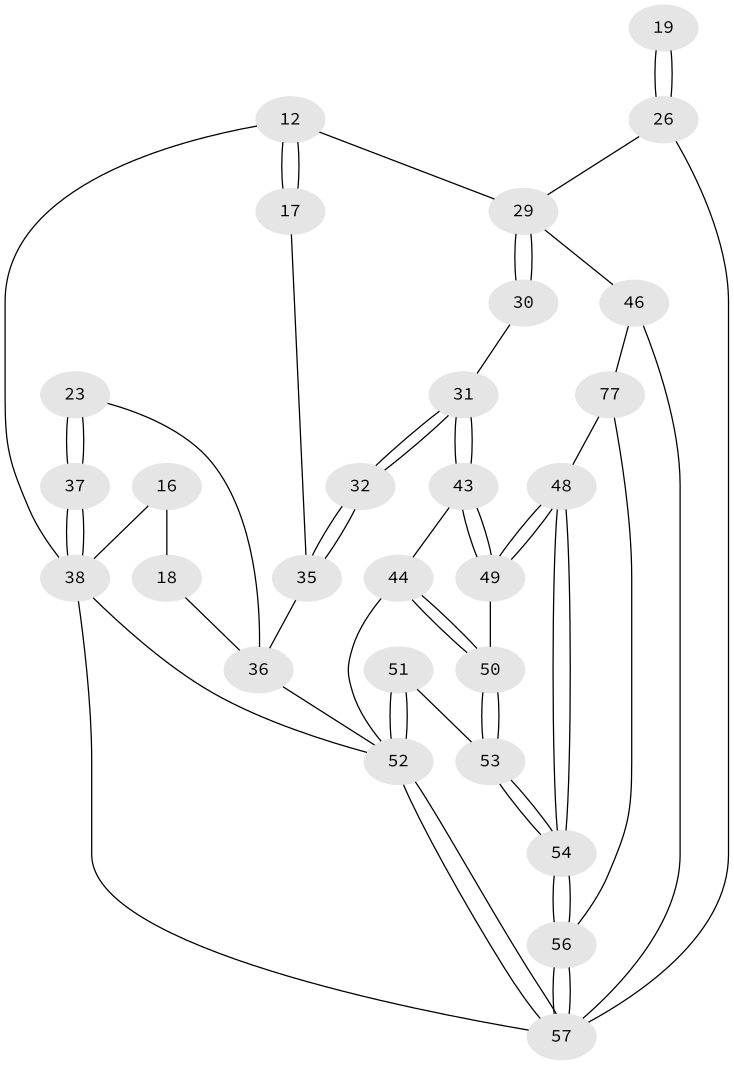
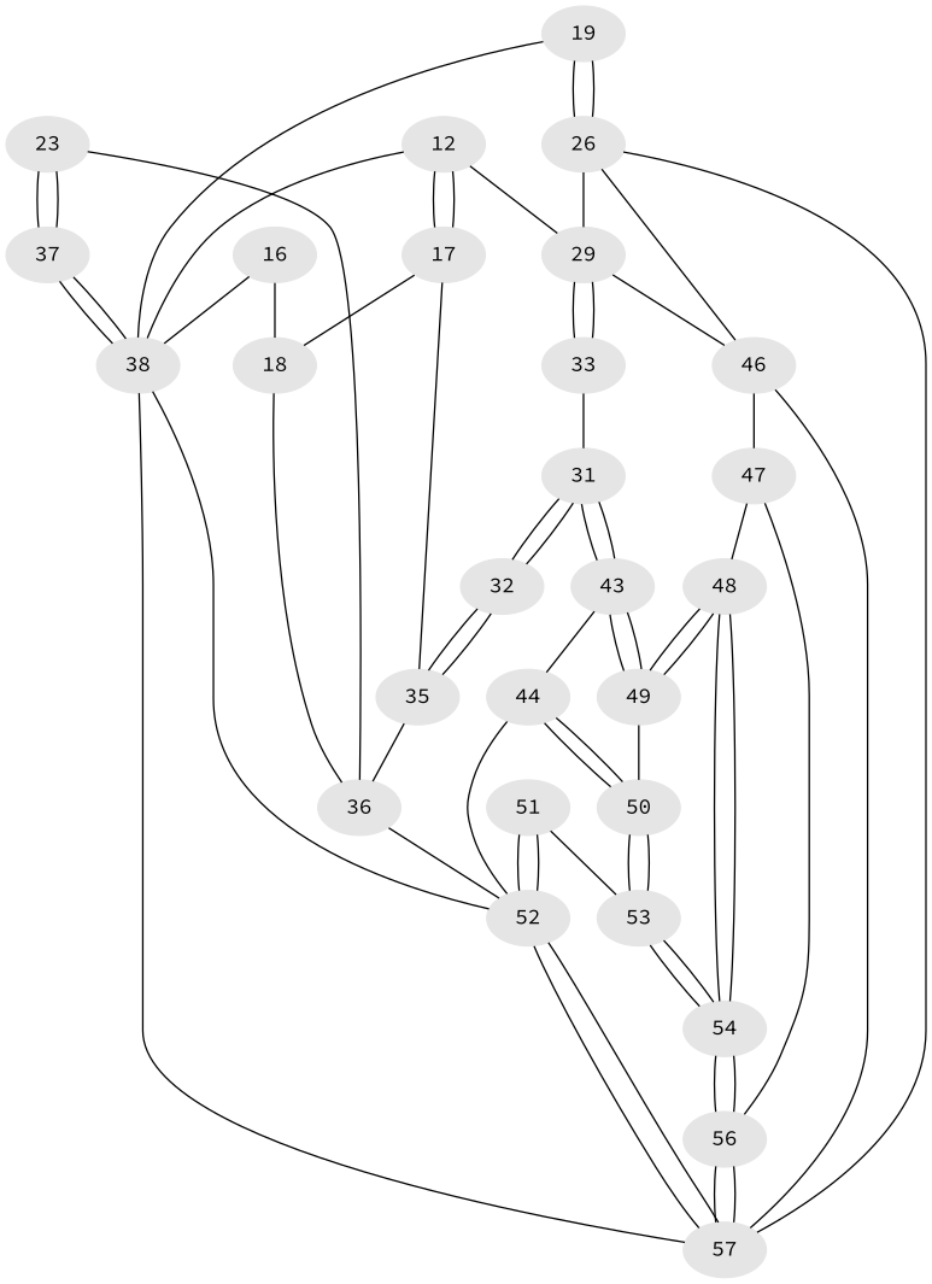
  graph {
    fontname="Source Code Pro"
    node [color=gray90 fontname="Source Code Pro" style=filled]
    edge [fontname="Source Code Pro"]
    12
    17
    29 [super="+10+11"]
    38 [super="+5+7+6+13"]
    18
    35 [super="+34+33"]
    46 [super="+28+27"]
-   30
+   30 [label=33]
    57 [super="+40"]
    52 [super="+42+41+45"]
    16 [super="+15"]
    36 [super="+25+24"]
    19 [super="+3"]
    26 [super="+9+8"]
    23 [super="+21"]
    37 [super="+20"]
-   47 [label=77]
+   47
    31
    32
    43
    44
    49
    50
    53
    48
    56 [super="+55"]
    54
    51
    12 -- 17
    12 -- 17
    12 -- 29
    12 -- 38
+   17 -- 18
    17 -- 35
    29 -- 46
    29 -- 30 [weight=2]
    29 -- 30
    38 -- 57
    38 -- 52
    18 -- 36
    35 -- 36 [weight=2]
    46 -- 57 [weight=2]
    46 -- 47
    30 -- 31
    52 -- 57
    52 -- 57
    16 -- 38 [weight=2]
    16 -- 18
    36 -- 52
+   19 -- 38 [weight=2]
    19 -- 26 [weight=3]
    19 -- 26
    26 -- 29
+   26 -- 46
    26 -- 57
    23 -- 36
    23 -- 37 [weight=2]
    23 -- 37
    37 -- 38 [weight=2]
    37 -- 38
    47 -- 48
    47 -- 56
    31 -- 32
    31 -- 32
    31 -- 43
    31 -- 43
    32 -- 35 [weight=2]
    32 -- 35
    43 -- 44
    43 -- 49
    43 -- 49
    44 -- 52
    44 -- 50
    44 -- 50
    49 -- 50
    50 -- 53
    50 -- 53
    53 -- 54
    53 -- 54
    48 -- 49
    48 -- 49
    48 -- 54
    48 -- 54
    56 -- 57 [weight=2]
    56 -- 57
    54 -- 56
    54 -- 56
    51 -- 52 [weight=2]
    51 -- 52
    51 -- 53
  }
